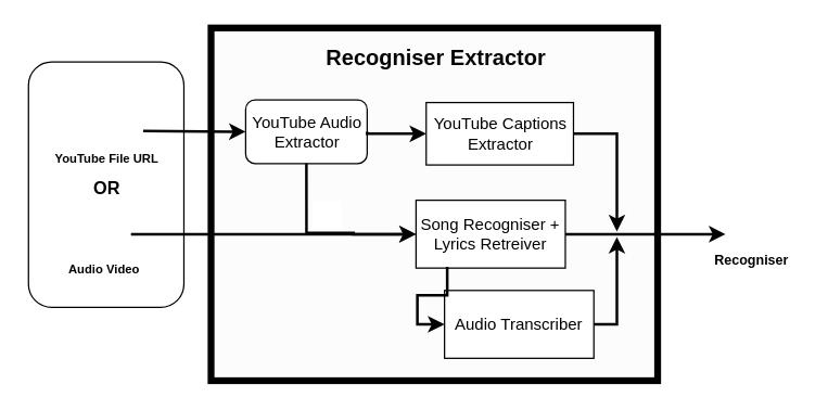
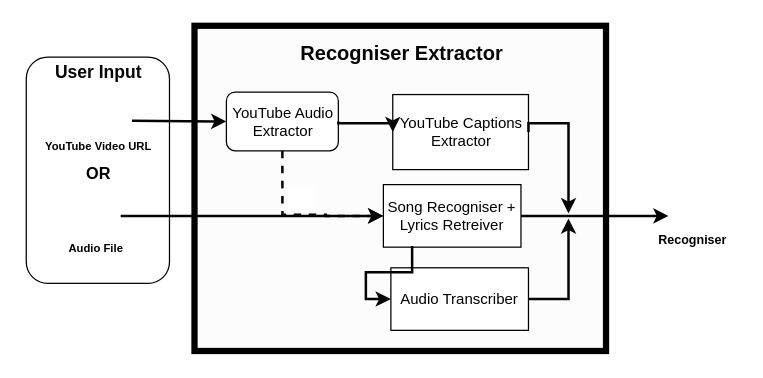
  <mxCell id="0" />
  <mxCell id="1" parent="0" />
  <mxCell id="2" value="" style="rounded=1;whiteSpace=wrap;html=1;fillColor=none;" parent="1" vertex="1"><mxGeometry x="20.5" y="45" width="114.5" height="181" as="geometry" /></mxCell>
  <mxCell id="3" value="" style="rounded=0;whiteSpace=wrap;html=1;fillColor=#FCFCFC;strokeWidth=5;" parent="1" vertex="1"><mxGeometry x="155" y="20" width="329" height="260" as="geometry" /></mxCell>
  <mxCell id="4" value="&lt;b style=&quot;border-color: var(--border-color); font-size: 16px;&quot;&gt;&lt;font style=&quot;border-color: var(--border-color);&quot; color=&quot;#050505&quot;&gt;Recogniser Extractor&lt;/font&gt;&lt;/b&gt;" style="text;html=1;strokeColor=none;fillColor=none;align=center;verticalAlign=middle;whiteSpace=wrap;rounded=0;" parent="1" vertex="1"><mxGeometry x="216" y="27" width="210" height="30" as="geometry" /></mxCell>
  <mxCell id="5" value="YouTube Audio Extractor" style="whiteSpace=wrap;html=1;rounded=1;" parent="1" vertex="1"><mxGeometry x="180.5" y="73" width="89.5" height="47" as="geometry" /></mxCell>
  <mxCell id="6" value="Song Recogniser + Lyrics Retreiver" style="rounded=0;whiteSpace=wrap;html=1;" parent="1" vertex="1"><mxGeometry x="306" y="147" width="110" height="50" as="geometry" /></mxCell>
- <mxCell id="7" value="Audio Transcriber" style="rounded=0;whiteSpace=wrap;html=1;" parent="1" vertex="1"><mxGeometry x="327" y="213.5" width="110" height="50" as="geometry" /></mxCell>
+ <mxCell id="7" value="Audio Transcriber" style="rounded=0;whiteSpace=wrap;html=1;" parent="1" vertex="1"><mxGeometry x="312" y="213.5" width="110" height="50" as="geometry" /></mxCell>
  <mxCell id="8" value="" style="shape=image;html=1;verticalAlign=top;verticalLabelPosition=bottom;labelBackgroundColor=#ffffff;imageAspect=0;aspect=fixed;image=https://cdn0.iconfinder.com/data/icons/google-material-design-3-0/48/ic_library_music_48px-128.png" parent="1" vertex="1"><mxGeometry x="57" y="152" width="40" height="40" as="geometry" /></mxCell>
- <mxCell id="9" value="" style="edgeStyle=orthogonalEdgeStyle;rounded=0;orthogonalLoop=1;jettySize=auto;html=1;strokeWidth=2;strokeColor=#030303;startArrow=none;exitX=0.5;exitY=1;exitDx=0;exitDy=0;entryX=0;entryY=0.5;entryDx=0;entryDy=0;" parent="1" source="5" target="6" edge="1"><mxGeometry relative="1" as="geometry"><mxPoint x="130.25" y="124" as="sourcePoint" /><mxPoint x="75" y="249" as="targetPoint" /><Array as="points"><mxPoint x="225" y="171" /><mxPoint x="260" y="171" /><mxPoint x="260" y="172" /></Array></mxGeometry></mxCell>
+ <mxCell id="9" value="" style="edgeStyle=orthogonalEdgeStyle;rounded=0;orthogonalLoop=1;jettySize=auto;html=1;strokeWidth=2;strokeColor=#030303;startArrow=none;exitX=0.5;exitY=1;exitDx=0;exitDy=0;entryX=0;entryY=0.5;entryDx=0;entryDy=0;dashed=1;" parent="1" source="5" target="6" edge="1"><mxGeometry relative="1" as="geometry"><mxPoint x="130.25" y="124" as="sourcePoint" /><mxPoint x="75" y="249" as="targetPoint" /><Array as="points"><mxPoint x="225" y="171" /><mxPoint x="260" y="171" /><mxPoint x="260" y="172" /></Array></mxGeometry></mxCell>
  <mxCell id="10" value="" style="edgeStyle=orthogonalEdgeStyle;rounded=0;orthogonalLoop=1;jettySize=auto;html=1;strokeWidth=2;entryX=0;entryY=0.5;entryDx=0;entryDy=0;strokeColor=#030303;startArrow=none;exitX=0.209;exitY=0.98;exitDx=0;exitDy=0;exitPerimeter=0;" parent="1" source="6" target="7" edge="1"><mxGeometry relative="1" as="geometry"><mxPoint x="269.25" y="149" as="sourcePoint" /><mxPoint x="291.25" y="184" as="targetPoint" /><Array as="points" /></mxGeometry></mxCell>
  <mxCell id="11" value="" style="shape=image;html=1;verticalAlign=top;verticalLabelPosition=bottom;labelBackgroundColor=#ffffff;imageAspect=0;aspect=fixed;image=https://cdn4.iconfinder.com/data/icons/48-bubbles/48/12.File-128.png" parent="1" vertex="1"><mxGeometry x="530.5" y="135.5" width="46.5" height="46.5" as="geometry" /></mxCell>
  <mxCell id="12" value="&lt;font style=&quot;font-size: 10px;&quot;&gt;&lt;b&gt;Recogniser&lt;/b&gt;&lt;/font&gt;" style="text;html=1;align=center;verticalAlign=middle;resizable=0;points=[];autosize=1;strokeColor=none;fillColor=none;" parent="1" vertex="1"><mxGeometry x="518" y="176" width="70" height="30" as="geometry" /></mxCell>
- <mxCell id="13" value="&lt;font size=&quot;1&quot; style=&quot;&quot;&gt;&lt;b style=&quot;font-size: 9px;&quot;&gt;Audio Video&lt;/b&gt;&lt;/font&gt;" style="text;html=1;align=center;verticalAlign=middle;resizable=0;points=[];autosize=1;strokeColor=none;fillColor=none;" parent="1" vertex="1"><mxGeometry x="41" y="181.5" width="70" height="30" as="geometry" /></mxCell>
- <mxCell id="14" value="&lt;font style=&quot;font-size: 9px;&quot;&gt;&lt;b&gt;YouTube File URL&lt;/b&gt;&lt;/font&gt;" style="text;html=1;align=center;verticalAlign=middle;resizable=0;points=[];autosize=1;strokeColor=none;fillColor=none;" parent="1" vertex="1"><mxGeometry x="23" y="100.5" width="110" height="30" as="geometry" /></mxCell>
+ <mxCell id="13" value="&lt;font size=&quot;1&quot; style=&quot;&quot;&gt;&lt;b style=&quot;font-size: 9px;&quot;&gt;Audio File&lt;/b&gt;&lt;/font&gt;" style="text;html=1;align=center;verticalAlign=middle;resizable=0;points=[];autosize=1;strokeColor=none;fillColor=none;" parent="1" vertex="1"><mxGeometry x="41" y="181.5" width="70" height="30" as="geometry" /></mxCell>
+ <mxCell id="14" value="&lt;font style=&quot;font-size: 9px;&quot;&gt;&lt;b&gt;YouTube Video URL&lt;/b&gt;&lt;/font&gt;" style="text;html=1;align=center;verticalAlign=middle;resizable=0;points=[];autosize=1;strokeColor=none;fillColor=none;" parent="1" vertex="1"><mxGeometry x="23" y="100.5" width="110" height="30" as="geometry" /></mxCell>
  <mxCell id="15" value="" style="shape=image;verticalLabelPosition=bottom;labelBackgroundColor=default;verticalAlign=top;aspect=fixed;imageAspect=0;image=https://cdn-icons-png.flaticon.com/128/174/174883.png;" parent="1" vertex="1"><mxGeometry x="59" y="74" width="40" height="40" as="geometry" /></mxCell>
  <mxCell id="16" value="" style="edgeStyle=orthogonalEdgeStyle;rounded=0;orthogonalLoop=1;jettySize=auto;html=1;strokeWidth=2;strokeColor=#030303;startArrow=none;entryX=0;entryY=0.5;entryDx=0;entryDy=0;" parent="1" target="5" edge="1"><mxGeometry relative="1" as="geometry"><mxPoint x="105" y="96" as="sourcePoint" /><mxPoint x="280" y="162" as="targetPoint" /><Array as="points"><mxPoint x="105" y="96" /><mxPoint x="176" y="96" /></Array></mxGeometry></mxCell>
- <mxCell id="17" value="YouTube Captions&lt;br&gt;Extractor" style="rounded=0;whiteSpace=wrap;html=1;" parent="1" vertex="1"><mxGeometry x="313.5" y="75" width="108.5" height="46" as="geometry" /></mxCell>
+ <mxCell id="17" value="YouTube Captions&lt;br&gt;Extractor" style="rounded=0;whiteSpace=wrap;html=1;" parent="1" vertex="1"><mxGeometry x="313.5" y="75" width="108.5" height="60" as="geometry" /></mxCell>
  <mxCell id="18" value="" style="edgeStyle=orthogonalEdgeStyle;rounded=0;orthogonalLoop=1;jettySize=auto;html=1;strokeWidth=2;strokeColor=#030303;startArrow=none;exitX=1;exitY=0.5;exitDx=0;exitDy=0;entryX=0;entryY=0.5;entryDx=0;entryDy=0;" parent="1" source="5" target="17" edge="1"><mxGeometry relative="1" as="geometry"><mxPoint x="107" y="98" as="sourcePoint" /><mxPoint x="224" y="124" as="targetPoint" /><Array as="points"><mxPoint x="270" y="98" /><mxPoint x="313" y="98" /></Array></mxGeometry></mxCell>
  <mxCell id="19" value="" style="shape=image;html=1;verticalAlign=top;verticalLabelPosition=bottom;labelBackgroundColor=#ffffff;imageAspect=0;aspect=fixed;image=https://cdn0.iconfinder.com/data/icons/google-material-design-3-0/48/ic_library_music_48px-128.png;imageBackground=#FFFFFF;" parent="1" vertex="1"><mxGeometry x="230" y="147.25" width="21" height="21" as="geometry" /></mxCell>
+ <mxCell id="20" value="&lt;b style=&quot;border-color: var(--border-color);&quot;&gt;&lt;font style=&quot;border-color: var(--border-color); font-size: 14px;&quot; color=&quot;#050505&quot;&gt;User Input&lt;/font&gt;&lt;/b&gt;" style="text;html=1;strokeColor=none;fillColor=none;align=center;verticalAlign=middle;whiteSpace=wrap;rounded=0;" parent="1" vertex="1"><mxGeometry x="30.75" y="45" width="94.5" height="23" as="geometry" /></mxCell>
  <mxCell id="21" value="" style="edgeStyle=orthogonalEdgeStyle;rounded=0;orthogonalLoop=1;jettySize=auto;html=1;strokeWidth=2;strokeColor=#030303;startArrow=none;exitX=1;exitY=0.5;exitDx=0;exitDy=0;" parent="1" source="6" edge="1"><mxGeometry relative="1" as="geometry"><mxPoint x="431" y="109" as="sourcePoint" /><mxPoint x="534" y="172" as="targetPoint" /><Array as="points"><mxPoint x="514" y="172" /><mxPoint x="514" y="172" /></Array></mxGeometry></mxCell>
  <mxCell id="22" value="" style="edgeStyle=orthogonalEdgeStyle;rounded=0;orthogonalLoop=1;jettySize=auto;html=1;strokeWidth=2;strokeColor=#030303;startArrow=none;entryX=0;entryY=0.5;entryDx=0;entryDy=0;" parent="1" target="6" edge="1"><mxGeometry relative="1" as="geometry"><mxPoint x="96" y="172" as="sourcePoint" /><mxPoint x="265.23" y="167.5" as="targetPoint" /><Array as="points"><mxPoint x="96" y="172" /><mxPoint x="265" y="172" /></Array></mxGeometry></mxCell>
  <mxCell id="23" value="" style="edgeStyle=orthogonalEdgeStyle;rounded=0;orthogonalLoop=1;jettySize=auto;html=1;strokeWidth=2;strokeColor=#030303;startArrow=none;exitX=1;exitY=0.5;exitDx=0;exitDy=0;" parent="1" source="17" edge="1"><mxGeometry relative="1" as="geometry"><mxPoint x="422" y="95" as="sourcePoint" /><mxPoint x="454" y="170" as="targetPoint" /><Array as="points"><mxPoint x="454" y="98" /></Array></mxGeometry></mxCell>
  <mxCell id="24" value="" style="edgeStyle=orthogonalEdgeStyle;rounded=0;orthogonalLoop=1;jettySize=auto;html=1;strokeWidth=2;strokeColor=#030303;startArrow=none;exitX=1;exitY=0.5;exitDx=0;exitDy=0;" parent="1" source="7" edge="1"><mxGeometry relative="1" as="geometry"><mxPoint x="422" y="237.5" as="sourcePoint" /><mxPoint x="454" y="174" as="targetPoint" /><Array as="points"><mxPoint x="454" y="239" /></Array></mxGeometry></mxCell>
  <mxCell id="25" value="&lt;font size=&quot;1&quot; style=&quot;&quot;&gt;&lt;b style=&quot;font-size: 13px;&quot;&gt;OR&lt;/b&gt;&lt;/font&gt;" style="text;html=1;align=center;verticalAlign=middle;resizable=0;points=[];autosize=1;strokeColor=none;fillColor=none;" parent="1" vertex="1"><mxGeometry x="58" y="122.5" width="40" height="30" as="geometry" /></mxCell>
